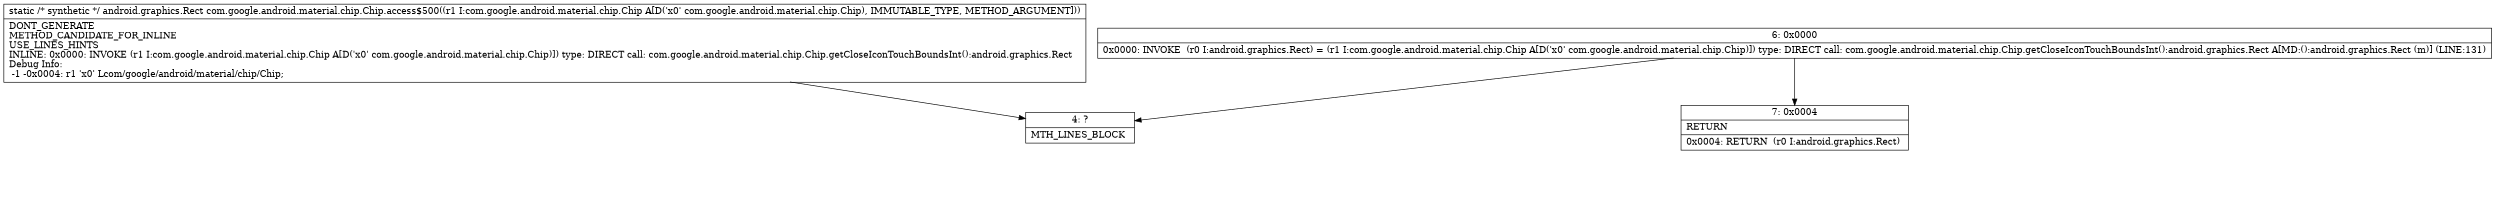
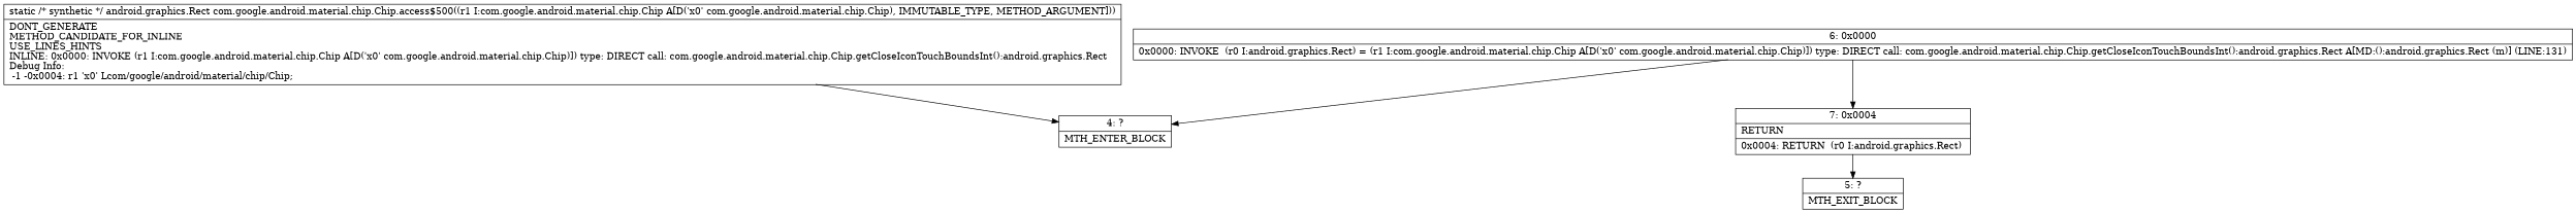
  digraph {
    node [shape=record]
-   n1 [label="{4\:\ ?|MTH_LINES_BLOCK\l}"]
+   n1 [label="{4\:\ ?|MTH_ENTER_BLOCK\l}"]
    n2 [label="{6\:\ 0x0000|0x0000: INVOKE  (r0 I:android.graphics.Rect) = (r1 I:com.google.android.material.chip.Chip A[D('x0' com.google.android.material.chip.Chip)]) type: DIRECT call: com.google.android.material.chip.Chip.getCloseIconTouchBoundsInt():android.graphics.Rect A[MD:():android.graphics.Rect (m)] (LINE:131)\l}"]
    n3 [label="{7\:\ 0x0004|RETURN\l|0x0004: RETURN  (r0 I:android.graphics.Rect) \l}"]
+   n4 [label="{5\:\ ?|MTH_EXIT_BLOCK\l}"]
    n5 [label="{static \/* synthetic *\/ android.graphics.Rect com.google.android.material.chip.Chip.access$500((r1 I:com.google.android.material.chip.Chip A[D('x0' com.google.android.material.chip.Chip), IMMUTABLE_TYPE, METHOD_ARGUMENT]))  | DONT_GENERATE\lMETHOD_CANDIDATE_FOR_INLINE\lUSE_LINES_HINTS\lINLINE: 0x0000: INVOKE  (r1 I:com.google.android.material.chip.Chip A[D('x0' com.google.android.material.chip.Chip)]) type: DIRECT call: com.google.android.material.chip.Chip.getCloseIconTouchBoundsInt():android.graphics.Rect\lDebug Info:\l  \-1 \-0x0004: r1 'x0' Lcom\/google\/android\/material\/chip\/Chip;\l}"]
    n2 -> n1
    n2 -> n3
+   n3 -> n4
    n5 -> n1
  }
